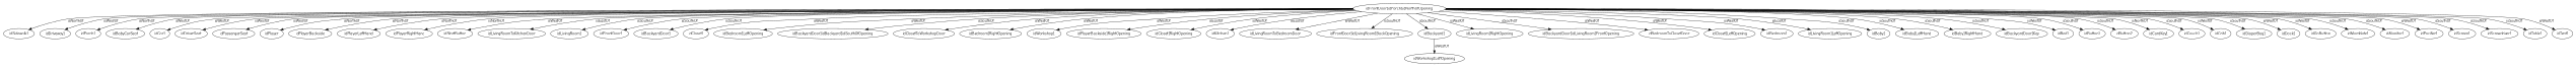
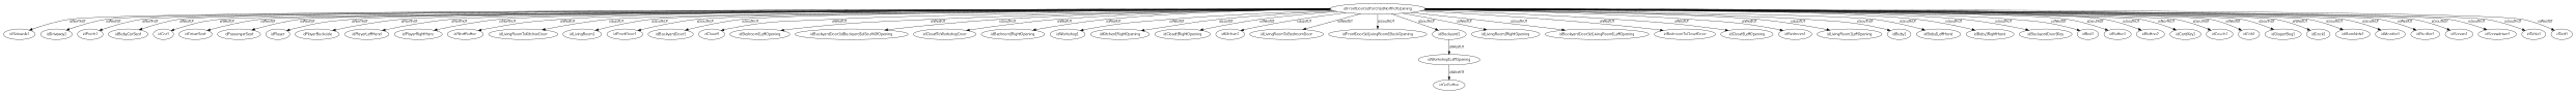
  strict digraph {
    fontname="Comic Neue"
    node [fontname="Comic Neue" node_type=entity_node]
    edge [edge_type=relationship fontname="Comic Neue"]
    idFrontDoor1idPorch1idNorthOfOpening
    idSidewalk1
    idDriveway1
    idPorch1
    idBabyCarSeat
    idCar1
    idDriverSeat
    idPassengerSeat
    idPlayer
    idPlayerBackside
    idPlayerLeftHand
    idPlayerRightHand
    idStartButton
    idLivingRoomToKitchenDoor
    idLivingRoom1
    idFrontDoor1
    idBackyardDoor1
    idCloset1
    idBedroom1LeftOpening
    idBackyardDoor1idBackyard1idSouthOfOpening
    idClosetToWorkshopDoor
    idBedroom1RightOpening
    idWorkshop1
-   idKitchen1RightOpening [label=idPlayerBackside1RightOpening]
+   idKitchen1RightOpening
    idCloset1RightOpening
    idKitchen1
    idLivingRoomToBedroomDoor
    idFrontDoor1idLivingRoom1BackOpening
    idBackyard1
    idLivingRoom1RightOpening
-   idBackyardDoor1idLivingRoom1FrontOpening
+   idBackyardDoor1idLivingRoom1FrontOpening [label=idBackyardDoor1idLivingRoom1LeftOpening]
    idBedroomToClosetDoor
    idCloset1LeftOpening
    idBedroom1
    idLivingRoom1LeftOpening
    idBaby1
    idBaby1LeftHand
    idBaby1RightHand
    idBackyardDoor1Key
    idBed1
    idButton1
    idButton2
    idCardKey1
    idCouch1
    idCrib1
    idDiaperBag1
    idDock1
    idGoButton
    idMomNote1
    idMonitor1
    idPacifier1
    idScreen1
    idScrewdriver1
    idTable1
    idTent1
    idWorkshop1LeftOpening
    idFrontDoor1idPorch1idNorthOfOpening -> idSidewalk1 [label=isNorthOf]
    idFrontDoor1idPorch1idNorthOfOpening -> idDriveway1 [label=isWestOf]
    idFrontDoor1idPorch1idNorthOfOpening -> idPorch1 [label=isNorthOf]
    idFrontDoor1idPorch1idNorthOfOpening -> idBabyCarSeat [label=isWestOf]
    idFrontDoor1idPorch1idNorthOfOpening -> idCar1 [label=isWestOf]
    idFrontDoor1idPorch1idNorthOfOpening -> idDriverSeat [label=isWestOf]
    idFrontDoor1idPorch1idNorthOfOpening -> idPassengerSeat [label=isWestOf]
    idFrontDoor1idPorch1idNorthOfOpening -> idPlayer [label=isNorthOf]
    idFrontDoor1idPorch1idNorthOfOpening -> idPlayerBackside [label=isNorthOf]
    idFrontDoor1idPorch1idNorthOfOpening -> idPlayerLeftHand [label=isNorthOf]
    idFrontDoor1idPorch1idNorthOfOpening -> idPlayerRightHand [label=isNorthOf]
    idFrontDoor1idPorch1idNorthOfOpening -> idStartButton [label=isWestOf]
    idFrontDoor1idPorch1idNorthOfOpening -> idLivingRoomToKitchenDoor [label=isEastOf]
    idFrontDoor1idPorch1idNorthOfOpening -> idLivingRoom1 [label=isSouthOf]
    idFrontDoor1idPorch1idNorthOfOpening -> idFrontDoor1 [label=isSouthOf]
    idFrontDoor1idPorch1idNorthOfOpening -> idBackyardDoor1 [label=isSouthOf]
    idFrontDoor1idPorch1idNorthOfOpening -> idCloset1 [label=isWestOf]
    idFrontDoor1idPorch1idNorthOfOpening -> idBedroom1LeftOpening [label=isWestOf]
    idFrontDoor1idPorch1idNorthOfOpening -> idBackyardDoor1idBackyard1idSouthOfOpening [label=isSouthOf]
    idFrontDoor1idPorch1idNorthOfOpening -> idClosetToWorkshopDoor [label=isWestOf]
    idFrontDoor1idPorch1idNorthOfOpening -> idBedroom1RightOpening [label=isWestOf]
    idFrontDoor1idPorch1idNorthOfOpening -> idWorkshop1 [label=isWestOf]
    idFrontDoor1idPorch1idNorthOfOpening -> idKitchen1RightOpening [label=isEastOf]
    idFrontDoor1idPorch1idNorthOfOpening -> idCloset1RightOpening [label=isWestOf]
    idFrontDoor1idPorch1idNorthOfOpening -> idKitchen1 [label=isEastOf]
    idFrontDoor1idPorch1idNorthOfOpening -> idLivingRoomToBedroomDoor [label=isWestOf]
    idFrontDoor1idPorch1idNorthOfOpening -> idFrontDoor1idLivingRoom1BackOpening [label=isSouthOf]
    idFrontDoor1idPorch1idNorthOfOpening -> idBackyard1 [label=isSouthOf]
    idFrontDoor1idPorch1idNorthOfOpening -> idLivingRoom1RightOpening [label=isWestOf]
    idFrontDoor1idPorch1idNorthOfOpening -> idBackyardDoor1idLivingRoom1FrontOpening [label=isSouthOf]
    idFrontDoor1idPorch1idNorthOfOpening -> idBedroomToClosetDoor [label=isWestOf]
    idFrontDoor1idPorch1idNorthOfOpening -> idCloset1LeftOpening [label=isWestOf]
    idFrontDoor1idPorch1idNorthOfOpening -> idBedroom1 [label=isWestOf]
    idFrontDoor1idPorch1idNorthOfOpening -> idLivingRoom1LeftOpening [label=isEastOf]
    idFrontDoor1idPorch1idNorthOfOpening -> idBaby1 [label=isSouthOf]
    idFrontDoor1idPorch1idNorthOfOpening -> idBaby1LeftHand [label=isSouthOf]
    idFrontDoor1idPorch1idNorthOfOpening -> idBaby1RightHand [label=isSouthOf]
    idFrontDoor1idPorch1idNorthOfOpening -> idBackyardDoor1Key [label=isSouthOf]
    idFrontDoor1idPorch1idNorthOfOpening -> idBed1 [label=isWestOf]
    idFrontDoor1idPorch1idNorthOfOpening -> idButton1 [label=isSouthOf]
    idFrontDoor1idPorch1idNorthOfOpening -> idButton2 [label=isSouthOf]
    idFrontDoor1idPorch1idNorthOfOpening -> idCardKey1 [label=isNorthOf]
    idFrontDoor1idPorch1idNorthOfOpening -> idCouch1 [label=isSouthOf]
    idFrontDoor1idPorch1idNorthOfOpening -> idCrib1 [label=isWestOf]
    idFrontDoor1idPorch1idNorthOfOpening -> idDiaperBag1 [label=isSouthOf]
    idFrontDoor1idPorch1idNorthOfOpening -> idDock1 [label=isWestOf]
-   idFrontDoor1idPorch1idNorthOfOpening -> idGoButton [label=isWestOf]
+   idWorkshop1LeftOpening -> idGoButton [label=isWestOf]
    idFrontDoor1idPorch1idNorthOfOpening -> idMomNote1 [label=isSouthOf]
    idFrontDoor1idPorch1idNorthOfOpening -> idMonitor1 [label=isSouthOf]
    idFrontDoor1idPorch1idNorthOfOpening -> idPacifier1 [label=isWestOf]
    idFrontDoor1idPorch1idNorthOfOpening -> idScreen1 [label=isSouthOf]
    idFrontDoor1idPorch1idNorthOfOpening -> idScrewdriver1 [label=isSouthOf]
    idFrontDoor1idPorch1idNorthOfOpening -> idTable1 [label=isSouthOf]
    idFrontDoor1idPorch1idNorthOfOpening -> idTent1 [label=isWestOf]
    idBackyard1 -> idWorkshop1LeftOpening [label=isWestOf]
  }
